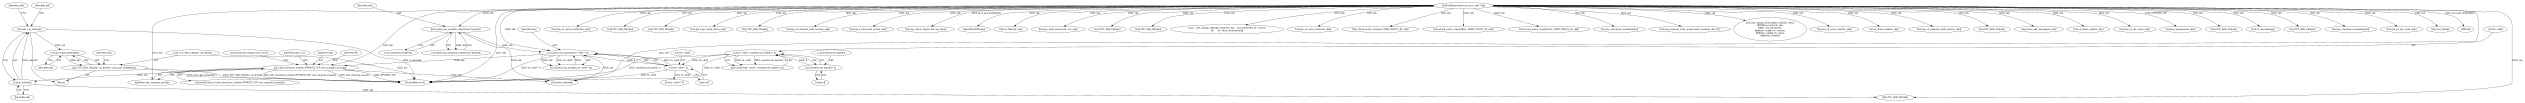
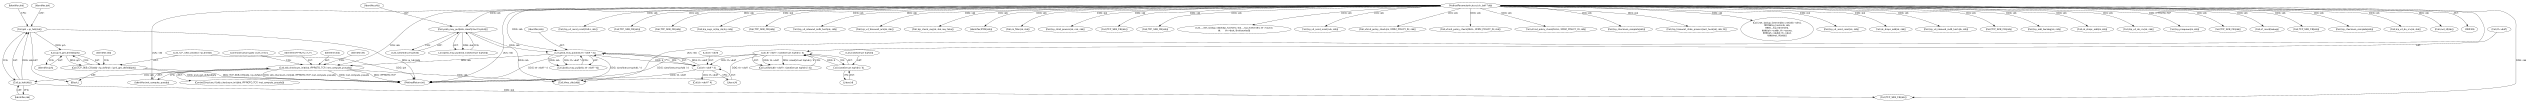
  digraph {
    fontname=Nunito
    node [fontname=Nunito]
    edge [fontname=Nunito]
    n1 [label="(Call,ipv4_get_dsfield(iph))"]
    n2 [label="(Call,TCP_SKB_CB(skb)->ip_dsfield = ipv4_get_dsfield(iph))"]
    n3 [label="(Identifier,iph)"]
    n4 [label="(MethodReturn,int)"]
    n5 [label="(Block,)"]
    n6 [label="(Call,iph = ip_hdr(skb))"]
    n7 [label="(Call,ip_hdr(skb))"]
    n8 [label="(Identifier,skb)"]
    n9 [label="(Call,TCP_SKB_CB(skb))"]
    n10 [label="(Call,skb_checksum_init(skb, IPPROTO_TCP, inet_compute_pseudo))"]
    n11 [label="(ControlStructure,if (skb_checksum_init(skb, IPPROTO_TCP, inet_compute_pseudo)))"]
    n12 [label="(Call,kfree_skb(skb))"]
    n13 [label="(Identifier,inet_compute_pseudo)"]
    n14 [label="(Call,pskb_may_pull(skb, th->doff * 4))"]
    n15 [label="(Call,th->doff * 4)"]
    n16 [label="(Call,!pskb_may_pull(skb, th->doff * 4))"]
    n17 [label="(Literal,4)"]
    n18 [label="(Call,th->doff * 4)"]
    n19 [label="(Call,pskb_may_pull(skb, sizeof(struct tcphdr)))"]
    n20 [label="(Call,sizeof(struct tcphdr))"]
    n21 [label="(Call,!pskb_may_pull(skb, sizeof(struct tcphdr)))"]
    n22 [label="(MethodParameterIn,struct sk_buff *skb)"]
    n23 [label="(Call,tcp_v4_send_reset(NULL, skb))"]
    n24 [label="(Call,TCP_SKB_CB(skb))"]
    n25 [label="(Call,TCP_SKB_CB(skb))"]
    n26 [label="(Call,tcp_segs_in(tcp_sk(sk), skb))"]
    n27 [label="(Call,TCP_SKB_CB(skb))"]
    n28 [label="(Call,tcp_v4_inbound_md5_hash(sk, skb))"]
    n29 [label="(Call,tcp_v4_timewait_ack(sk, skb))"]
    n30 [label="(Call,tcp_check_req(sk, skb, req, false))"]
    n31 [label="(Identifier,IPCB(skb))"]
    n32 [label="(Call,sk_filter(sk, skb))"]
    n33 [label="(Call,tcp_child_process(sk, nsk, skb))"]
    n34 [label="(Call,TCP_SKB_CB(skb))"]
    n35 [label="(Call,TCP_SKB_CB(skb))"]
    n36 [label="(Call,__inet_lookup_skb(&tcp_hashinfo, skb, __tcp_hdrlen(th), th->source,\n\t\t\t       th->dest, &refcounted))"]
    n37 [label="(Call,tcp_v4_send_reset(nsk, skb))"]
    n38 [label="(Call,xfrm4_policy_check(sk, XFRM_POLICY_IN, skb))"]
    n39 [label="(Call,xfrm4_policy_check(NULL, XFRM_POLICY_IN, skb))"]
    n40 [label="(Call,xfrm4_policy_check(NULL, XFRM_POLICY_IN, skb))"]
    n41 [label="(Call,tcp_checksum_complete(skb))"]
    n42 [label="(Call,tcp_timewait_state_process(inet_twsk(sk), skb, th))"]
    n43 [label="(Call,inet_lookup_listener(dev_net(skb->dev),\n\t\t\t\t\t\t\t&tcp_hashinfo, skb,\n\t\t\t\t\t\t\t__tcp_hdrlen(th),\n\t\t\t\t\t\t\tiph->saddr, th->source,\n\t\t\t\t\t\t\tiph->daddr, th->dest,\n\t\t\t\t\t\t\tinet_iif(skb)))"]
    n44 [label="(Call,tcp_v4_send_reset(sk, skb))"]
    n45 [label="(Call,sk_drops_add(sk, skb))"]
    n46 [label="(Call,tcp_v4_inbound_md5_hash(sk, skb))"]
    n47 [label="(Call,TCP_SKB_CB(skb))"]
-   n48 [label="(Literal,tcp_add_backlog(sk, skb))"]
+   n48 [label="(Call,tcp_add_backlog(sk, skb))"]
    n49 [label="(Call,sk_drops_add(sk, skb))"]
    n50 [label="(Call,tcp_v4_do_rcv(sk, skb))"]
    n51 [label="(Call,tcp_prequeue(sk, skb))"]
    n52 [label="(Call,TCP_SKB_CB(skb))"]
    n53 [label="(Call,nf_reset(lookup))"]
    n54 [label="(Call,TCP_SKB_CB(skb))"]
    n55 [label="(Call,tcp_checksum_complete(skb))"]
    n56 [label="(Call,tcp_v4_do_rcv(sk, skb))"]
    n57 [label="(Call,inet_iif(skb))"]
    1000106
    n59 [label="(Call,th->doff < sizeof(struct tcphdr) / 4)"]
    n60 [label="(Call,sizeof(struct tcphdr) / 4)"]
    n61 [label="(Call,unlikely(th->doff < sizeof(struct tcphdr) / 4))"]
    n62 [label="(Literal,4)"]
    n63 [label="(Identifier,skb)"]
    n64 [label="(Identifier,iph)"]
    n65 [label="(ControlStructure,goto csum_error;)"]
    n66 [label="(Call,th->doff)"]
-   n67 [label="(Identifier,SKB_TCP)"]
+   n67 [label="(Identifier,IPPROTO_TCP)"]
    n68 [label="(Call,th->doff)"]
    n69 [label="(Identifier,skb)"]
    n70 [label="(Identifier,skb)"]
    n71 [label="(Identifier,skb)"]
    n72 [label="(Call,TCP_SKB_CB(skb)->ip_dsfield)"]
    n73 [label="(Identifier,skb)"]
    n74 [label="(Identifier,th)"]
    n75 [label="(Call,sizeof(struct tcphdr))"]
    n1 -> n2 [label="AST: "]
    n1 -> n2 [label="DDG: iph"]
    n1 -> n3 [label="CFG: "]
    n2 -> n1 [label="CFG: "]
    n2 -> n4 [label="DDG: ipv4_get_dsfield(iph)"]
    n2 -> n4 [label="DDG: TCP_SKB_CB(skb)->ip_dsfield"]
    n2 -> n5 [label="AST: "]
    n3 -> n1 [label="AST: "]
    n6 -> n1 [label="DDG: iph"]
    n6 -> n4 [label="DDG: ip_hdr(skb)"]
    n6 -> n5 [label="AST: "]
    n6 -> n7 [label="CFG: "]
    n7 -> n6 [label="AST: "]
    n7 -> n6 [label="DDG: skb"]
    n7 -> n8 [label="CFG: "]
    n7 -> n9 [label="DDG: skb"]
    n8 -> n7 [label="AST: "]
    n10 -> n4 [label="DDG: IPPROTO_TCP"]
    n10 -> n4 [label="DDG: skb_checksum_init(skb, IPPROTO_TCP, inet_compute_pseudo)"]
    n10 -> n4 [label="DDG: inet_compute_pseudo"]
    n10 -> n7 [label="DDG: skb"]
    n10 -> n11 [label="AST: "]
    n10 -> n12 [label="DDG: skb"]
    n10 -> n13 [label="CFG: "]
    n13 -> n10 [label="AST: "]
    n14 -> n4 [label="DDG: th->doff * 4"]
    n14 -> n10 [label="DDG: skb"]
-   n14 -> n12 [label="DDG: skb"]
+   n14 -> n12 [label="DDG: sizeof(struct tcphdr) / 4"]
    n14 -> n15 [label="CFG: "]
    n14 -> n16 [label="AST: "]
    n14 -> n16 [label="DDG: skb"]
    n14 -> n16 [label="DDG: th->doff * 4"]
    n15 -> n4 [label="DDG: th->doff"]
    n15 -> n14 [label="AST: "]
    n15 -> n14 [label="DDG: th->doff"]
    n15 -> n14 [label="DDG: 4"]
    n15 -> n17 [label="CFG: "]
    n15 -> n18 [label="DDG: th->doff"]
    n16 -> n14 [label="CFG: "]
    n17 -> n15 [label="AST: "]
    n19 -> n12 [label="DDG: skb"]
    n19 -> n14 [label="DDG: skb"]
    n19 -> n20 [label="CFG: "]
    n19 -> n21 [label="AST: "]
    n19 -> n21 [label="DDG: skb"]
    n20 -> n19 [label="AST: "]
    n21 -> n19 [label="CFG: "]
    n22 -> n4 [label="DDG: skb"]
    n22 -> n9 [label="DDG: skb"]
    n22 -> n10 [label="DDG: skb"]
    n22 -> n12 [label="DDG: skb"]
    n22 -> n13 [label="DDG: skb"]
    n22 -> n14 [label="DDG: skb"]
    n22 -> n19 [label="DDG: skb"]
    n22 -> n23 [label="DDG: skb"]
    n22 -> n24 [label="DDG: skb"]
    n22 -> n25 [label="DDG: skb"]
    n22 -> n26 [label="DDG: skb"]
    n22 -> n27 [label="DDG: skb"]
    n22 -> n28 [label="DDG: skb"]
    n22 -> n29 [label="DDG: skb"]
-   n22 -> n30 [label="DDG: ipv4_get_dsfield(iph)"]
+   n22 -> n30 [label="DDG: skb"]
    n22 -> n31 [label="DDG: skb"]
    n22 -> n32 [label="DDG: skb"]
    n22 -> n33 [label="DDG: skb"]
    n22 -> n34 [label="DDG: skb"]
    n22 -> n35 [label="DDG: skb"]
    n22 -> n36 [label="DDG: skb"]
    n22 -> n37 [label="DDG: skb"]
    n22 -> n38 [label="DDG: skb"]
    n22 -> n39 [label="DDG: skb"]
    n22 -> n40 [label="DDG: skb"]
    n22 -> n41 [label="DDG: skb"]
    n22 -> n42 [label="DDG: skb"]
    n22 -> n43 [label="DDG: skb"]
    n22 -> n44 [label="DDG: skb"]
    n22 -> n45 [label="DDG: skb"]
    n22 -> n46 [label="DDG: skb"]
    n22 -> n47 [label="DDG: skb"]
    n22 -> n48 [label="DDG: skb"]
    n22 -> n49 [label="DDG: skb"]
    n22 -> n50 [label="DDG: skb"]
    n22 -> n51 [label="DDG: IPPROTO_TCP"]
    n22 -> n52 [label="DDG: skb"]
    n22 -> n53 [label="DDG: skb"]
    n22 -> n54 [label="DDG: skb"]
    n22 -> n55 [label="DDG: skb"]
    n22 -> n56 [label="DDG: skb"]
    n22 -> n57 [label="DDG: skb"]
-   n22 -> 1000106 [label="DDG: ipv4_get_dsfield(iph)"]
+   n22 -> 1000106 [label="AST: "]
    n59 -> n4 [label="DDG: sizeof(struct tcphdr) / 4"]
    n59 -> n4 [label="DDG: th->doff"]
    n59 -> n15 [label="DDG: th->doff"]
    n59 -> n60 [label="CFG: "]
    n59 -> n61 [label="AST: "]
    n59 -> n61 [label="DDG: th->doff"]
    n59 -> n61 [label="DDG: sizeof(struct tcphdr) / 4"]
    n60 -> n59 [label="AST: "]
    n60 -> n59 [label="DDG: 4"]
    n60 -> n62 [label="CFG: "]
    n61 -> n59 [label="CFG: "]
    n62 -> n60 [label="AST: "]
    n63 -> n6 [label="CFG: "]
    n64 -> n6 [label="AST: "]
    n65 -> n10 [label="CFG: "]
    n66 -> n15 [label="AST: "]
    n67 -> n10 [label="AST: "]
    n68 -> n59 [label="AST: "]
    n69 -> n2 [label="CFG: "]
    n70 -> n14 [label="AST: "]
    n71 -> n10 [label="AST: "]
    n72 -> n2 [label="AST: "]
    n72 -> n4 [label="DDG: iph"]
    n73 -> n19 [label="AST: "]
    n74 -> n10 [label="CFG: "]
    n75 -> n60 [label="AST: "]
  }
